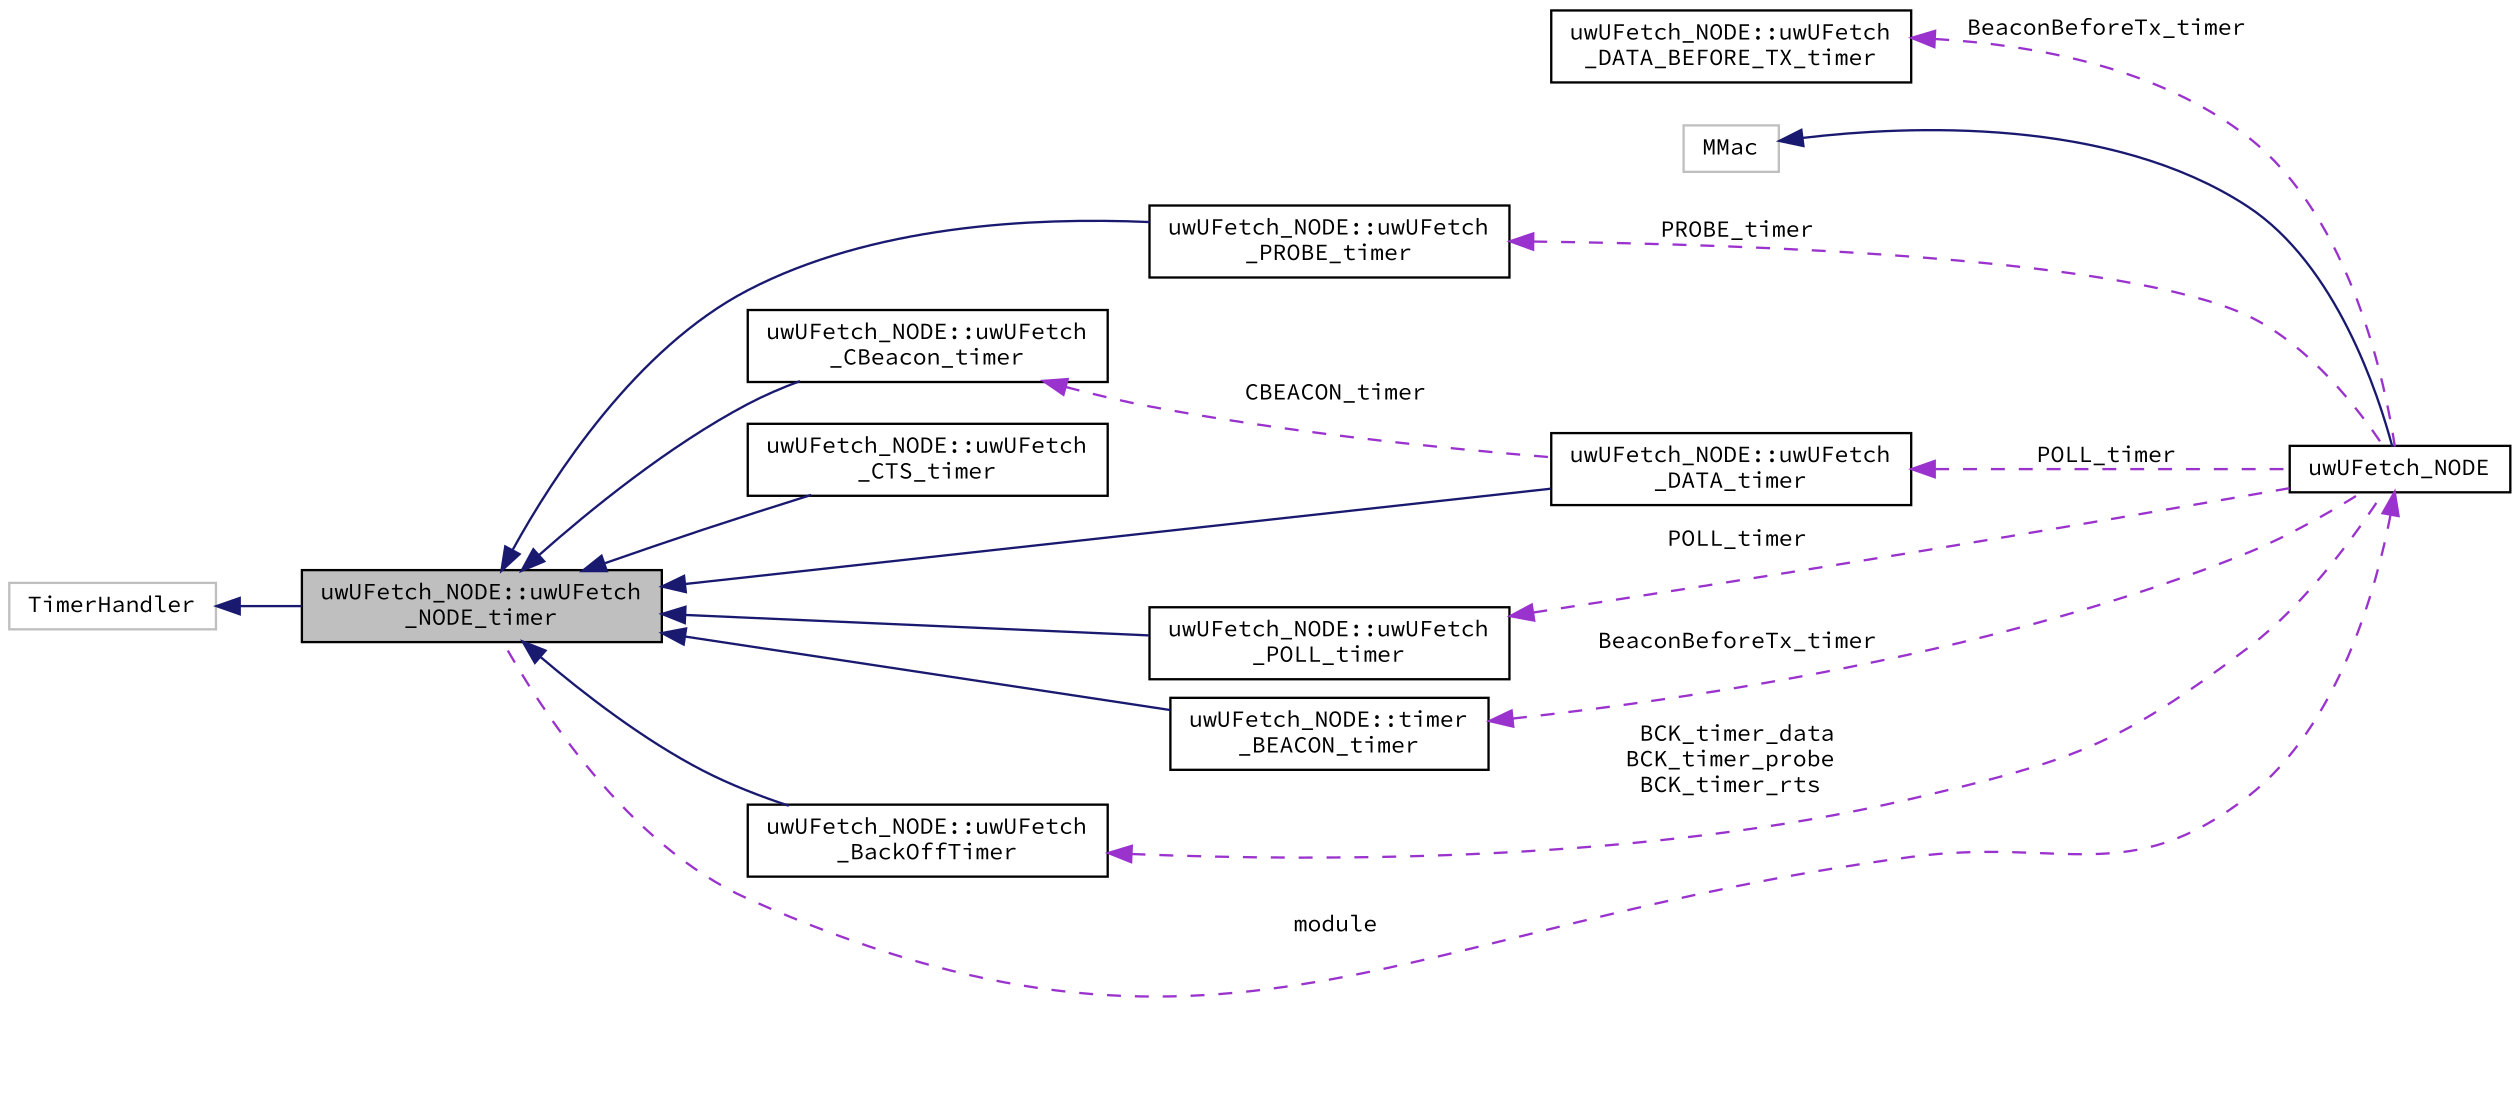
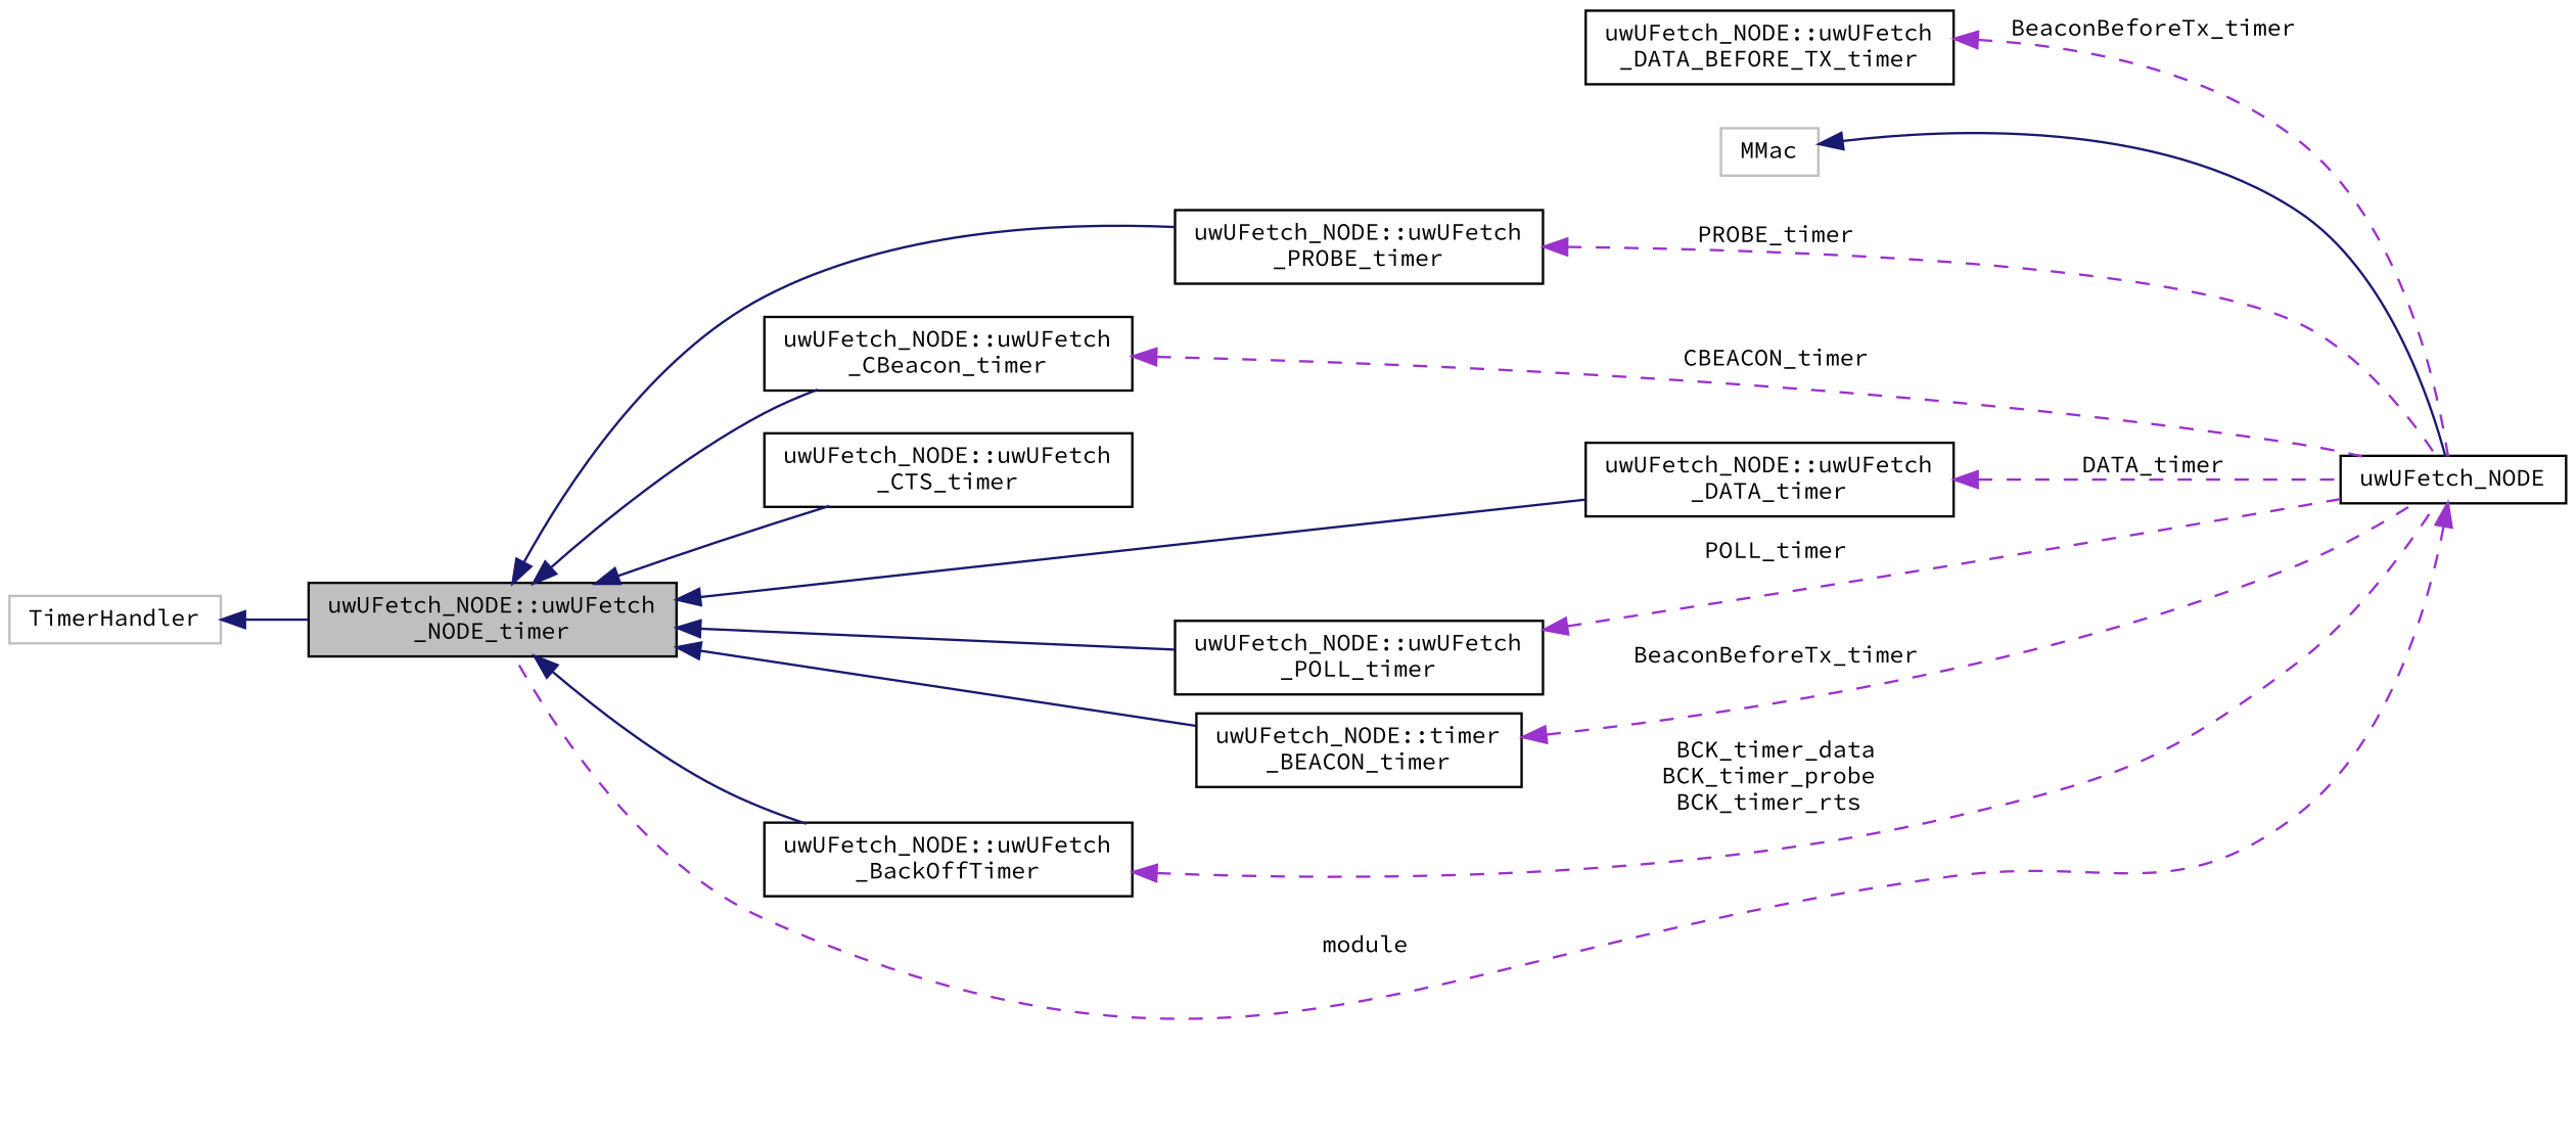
  digraph {
    fontname="Source Code Pro"
    rankdir=LR
    node [color=black fillcolor=white fontname="Source Code Pro" fontsize=10 shape=record style=filled]
    edge [color=midnightblue dir=back fontname="Source Code Pro" fontsize=10 labelfontname=Helvetica labelfontsize=10 style=solid]
    n1 [fillcolor=grey75 fontcolor=black height=0.2 label="uwUFetch_NODE::uwUFetch\l_NODE_timer" width=0.4]
    n2 [height=0.2 label="uwUFetch_NODE::uwUFetch\l_PROBE_timer" width=0.4]
    n3 [height=0.2 label="uwUFetch_NODE::uwUFetch\l_CBeacon_timer" width=0.4]
    n4 [height=0.2 label="uwUFetch_NODE::uwUFetch\l_CTS_timer" width=0.4]
    n5 [height=0.2 label="uwUFetch_NODE::uwUFetch\l_POLL_timer" width=0.4]
    n6 [height=0.2 label="uwUFetch_NODE::uwUFetch\l_DATA_timer" width=0.4]
    n7 [height=0.2 label="uwUFetch_NODE::timer\l_BEACON_timer" width=0.4]
    n8 [height=0.2 label="uwUFetch_NODE::uwUFetch\l_BackOffTimer" width=0.4]
    n9 [height=0.2 label=uwUFetch_NODE width=0.4]
    n10 [height=0.2 label="uwUFetch_NODE::uwUFetch\l_DATA_BEFORE_TX_timer" width=0.4]
    n11 [color=grey75 height=0.2 label=TimerHandler width=0.4]
    n12 [color=grey75 height=0.2 label=MMac width=0.4]
    n1 -> n2
    n1 -> n3
    n1 -> n4
    n1 -> n5
    n1 -> n6
    n1 -> n7
    n1 -> n8
    n2 -> n9 [color=darkorchid3 label=" PROBE_timer" style=dashed]
-   n3 -> n6 [color=darkorchid3 label=" CBEACON_timer" style=dashed]
+   n3 -> n9 [color=darkorchid3 label=" CBEACON_timer" style=dashed]
    n5 -> n9 [color=darkorchid3 label=" POLL_timer" style=dashed]
-   n6 -> n9 [color=darkorchid3 label=" POLL_timer" style=dashed]
+   n6 -> n9 [color=darkorchid3 label=" DATA_timer" style=dashed]
    n7 -> n9 [color=darkorchid3 label=" BeaconBeforeTx_timer" style=dashed]
    n8 -> n9 [color=darkorchid3 label=" BCK_timer_data\nBCK_timer_probe\nBCK_timer_rts" style=dashed]
    n9 -> n1 [color=darkorchid3 label=" module" style=dashed]
    n10 -> n9 [color=darkorchid3 label=" BeaconBeforeTx_timer" style=dashed]
    n11 -> n1
    n12 -> n9
  }
